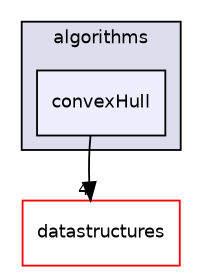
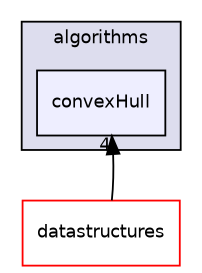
  digraph {
    compound=true
    node [fontname=Helvetica fontsize=10 shape=box style=filled]
    n1 [fillcolor="#eeeeff" label=convexHull pencolor=black]
    n2 [color=red fillcolor=white label=datastructures]
    subgraph cluster_1 {
      bgcolor="#ddddee"
      fontname=Helvetica
      fontsize=10
      label=algorithms
      pencolor=black
      n1
    }
-   n1 -> n2 [headlabel=4 labeldistance=1.5 labelfontname=Helvetica labelfontsize=10]
+   n2 -> n1 [headlabel=4 labeldistance=1.5 labelfontname=Helvetica labelfontsize=10]
  }
